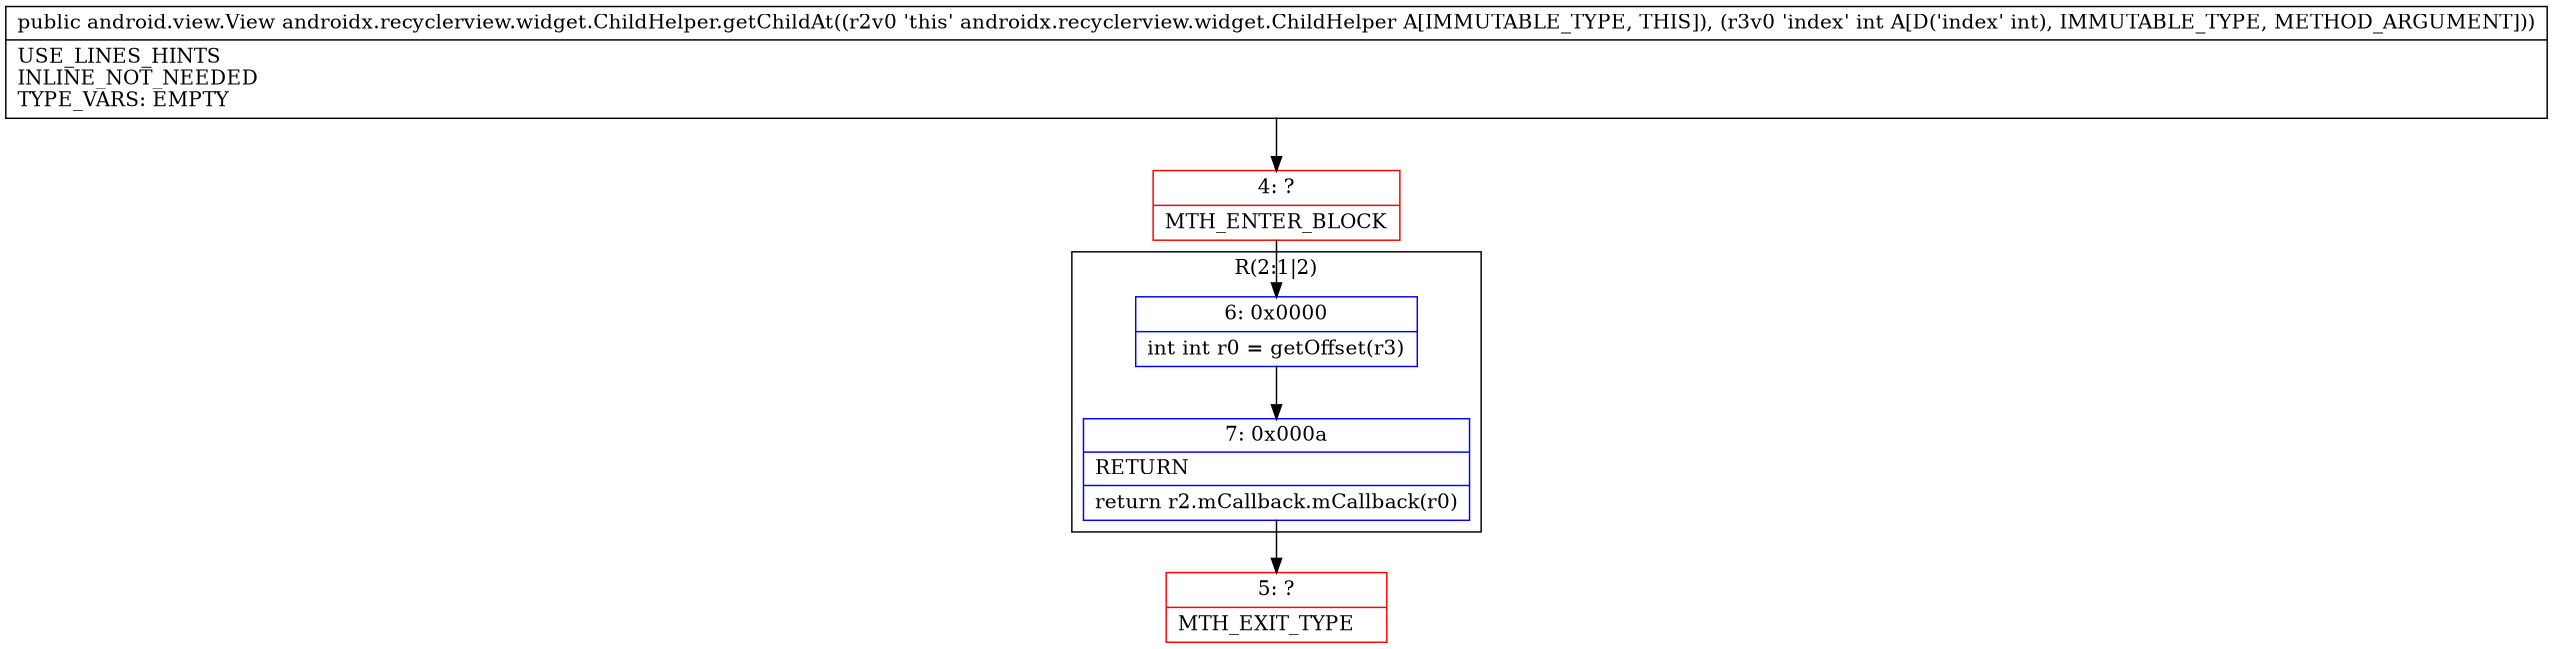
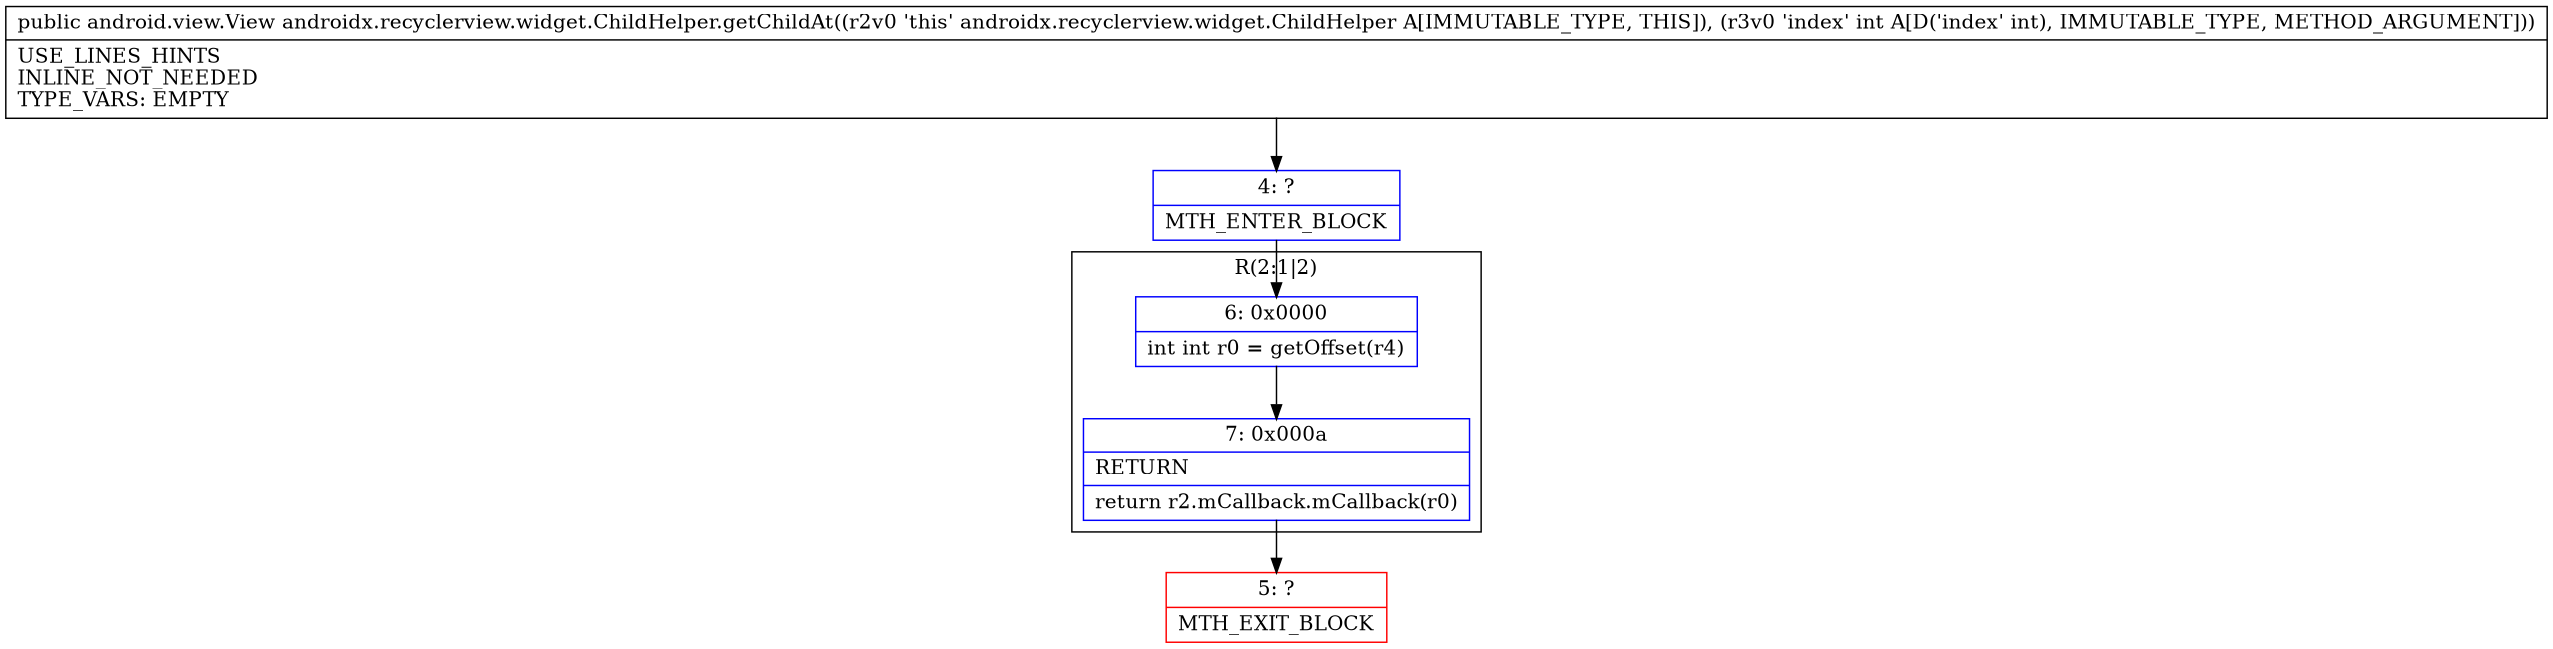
  digraph {
    node [color=blue shape=record]
-   n1 [label="{6\:\ 0x0000|int int r0 = getOffset(r3)\l}"]
+   n1 [label="{6\:\ 0x0000|int int r0 = getOffset(r4)\l}"]
    n2 [label="{7\:\ 0x000a|RETURN\l|return r2.mCallback.mCallback(r0)\l}"]
-   n3 [color=red label="{5\:\ ?|MTH_EXIT_TYPE\l}"]
-   n4 [color=red label="{4\:\ ?|MTH_ENTER_BLOCK\l}"]
+   n3 [color=red label="{5\:\ ?|MTH_EXIT_BLOCK\l}"]
+   n4 [label="{4\:\ ?|MTH_ENTER_BLOCK\l}"]
    n5 [label="{public android.view.View androidx.recyclerview.widget.ChildHelper.getChildAt((r2v0 'this' androidx.recyclerview.widget.ChildHelper A[IMMUTABLE_TYPE, THIS]), (r3v0 'index' int A[D('index' int), IMMUTABLE_TYPE, METHOD_ARGUMENT]))  | USE_LINES_HINTS\lINLINE_NOT_NEEDED\lTYPE_VARS: EMPTY\l}" color=""]
    subgraph cluster_1 {
      label="R(2:1|2)"
      n1
      n2
    }
    n1 -> n2
    n2 -> n3
    n4 -> n1
    n5 -> n4
  }
